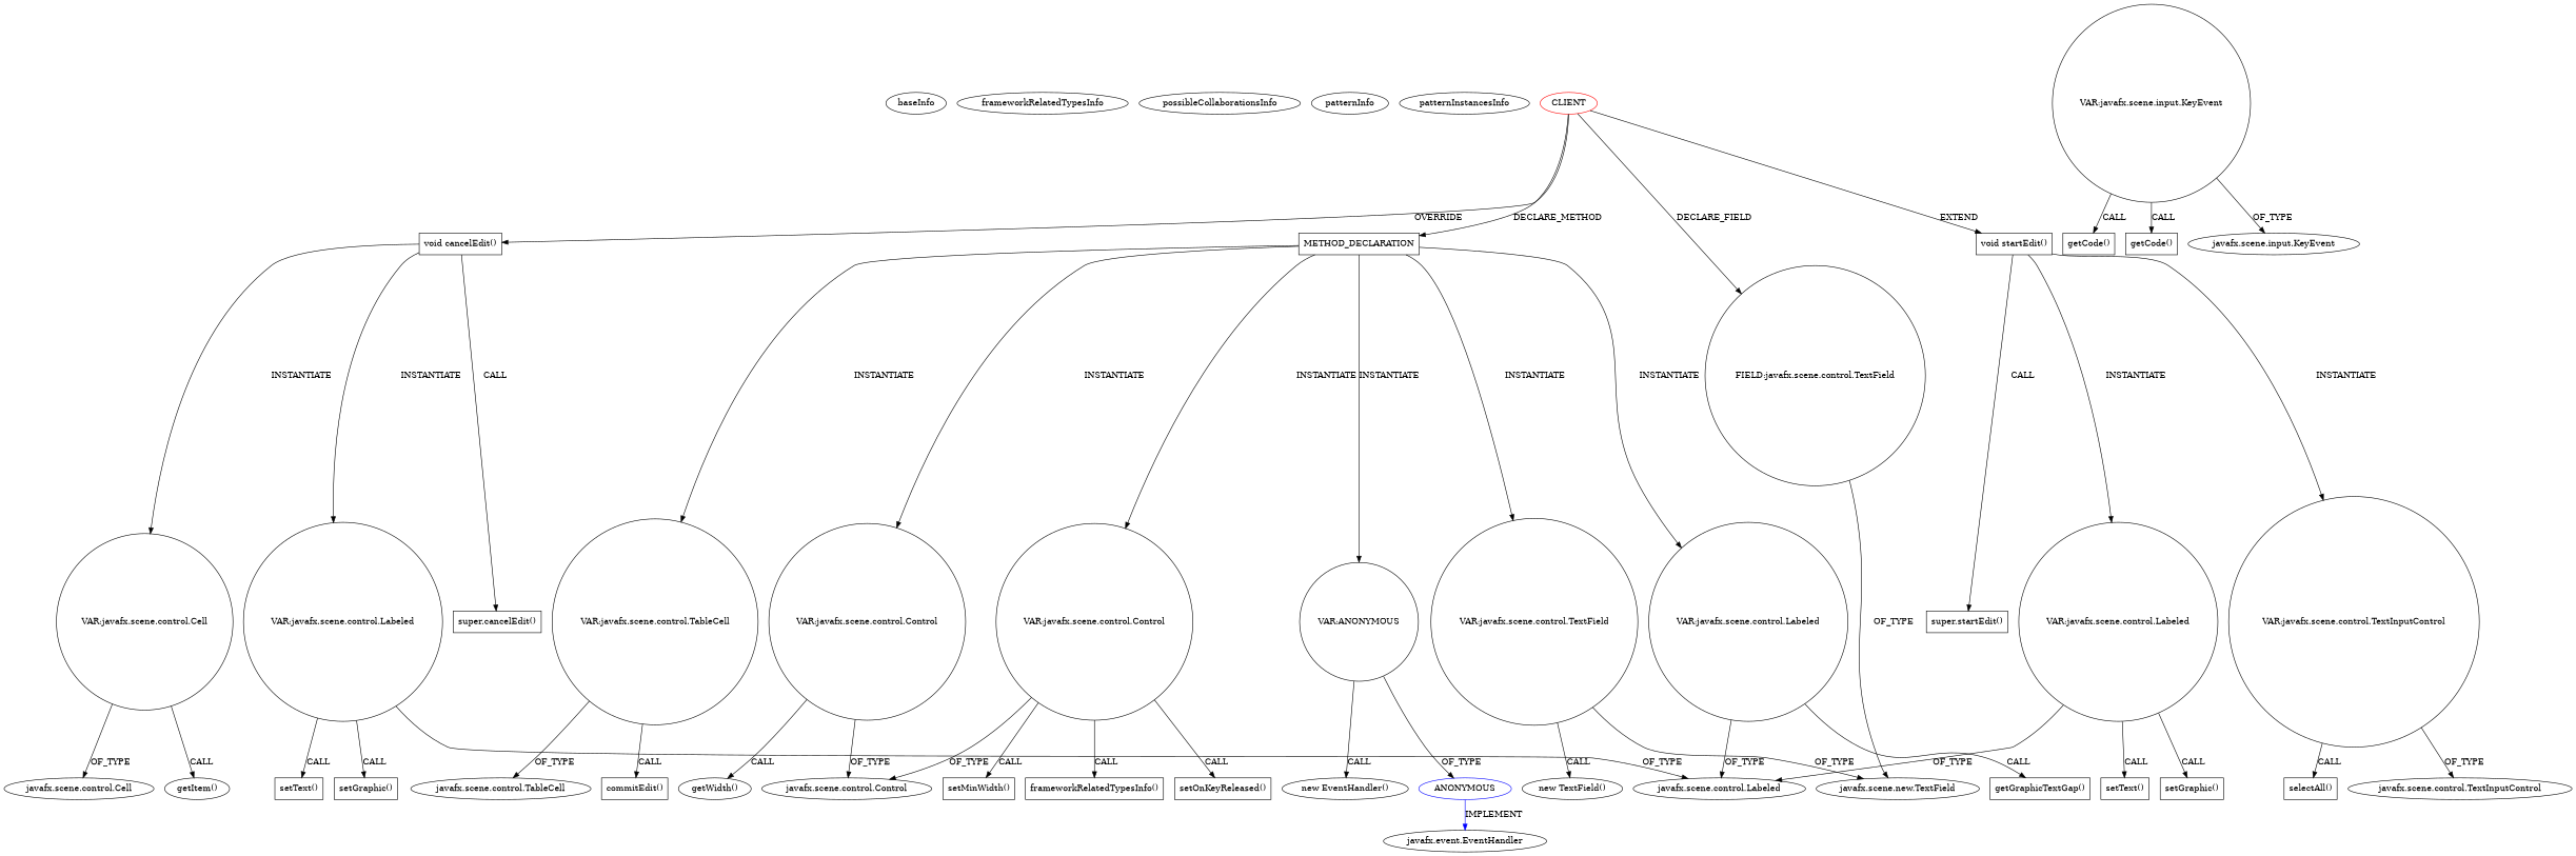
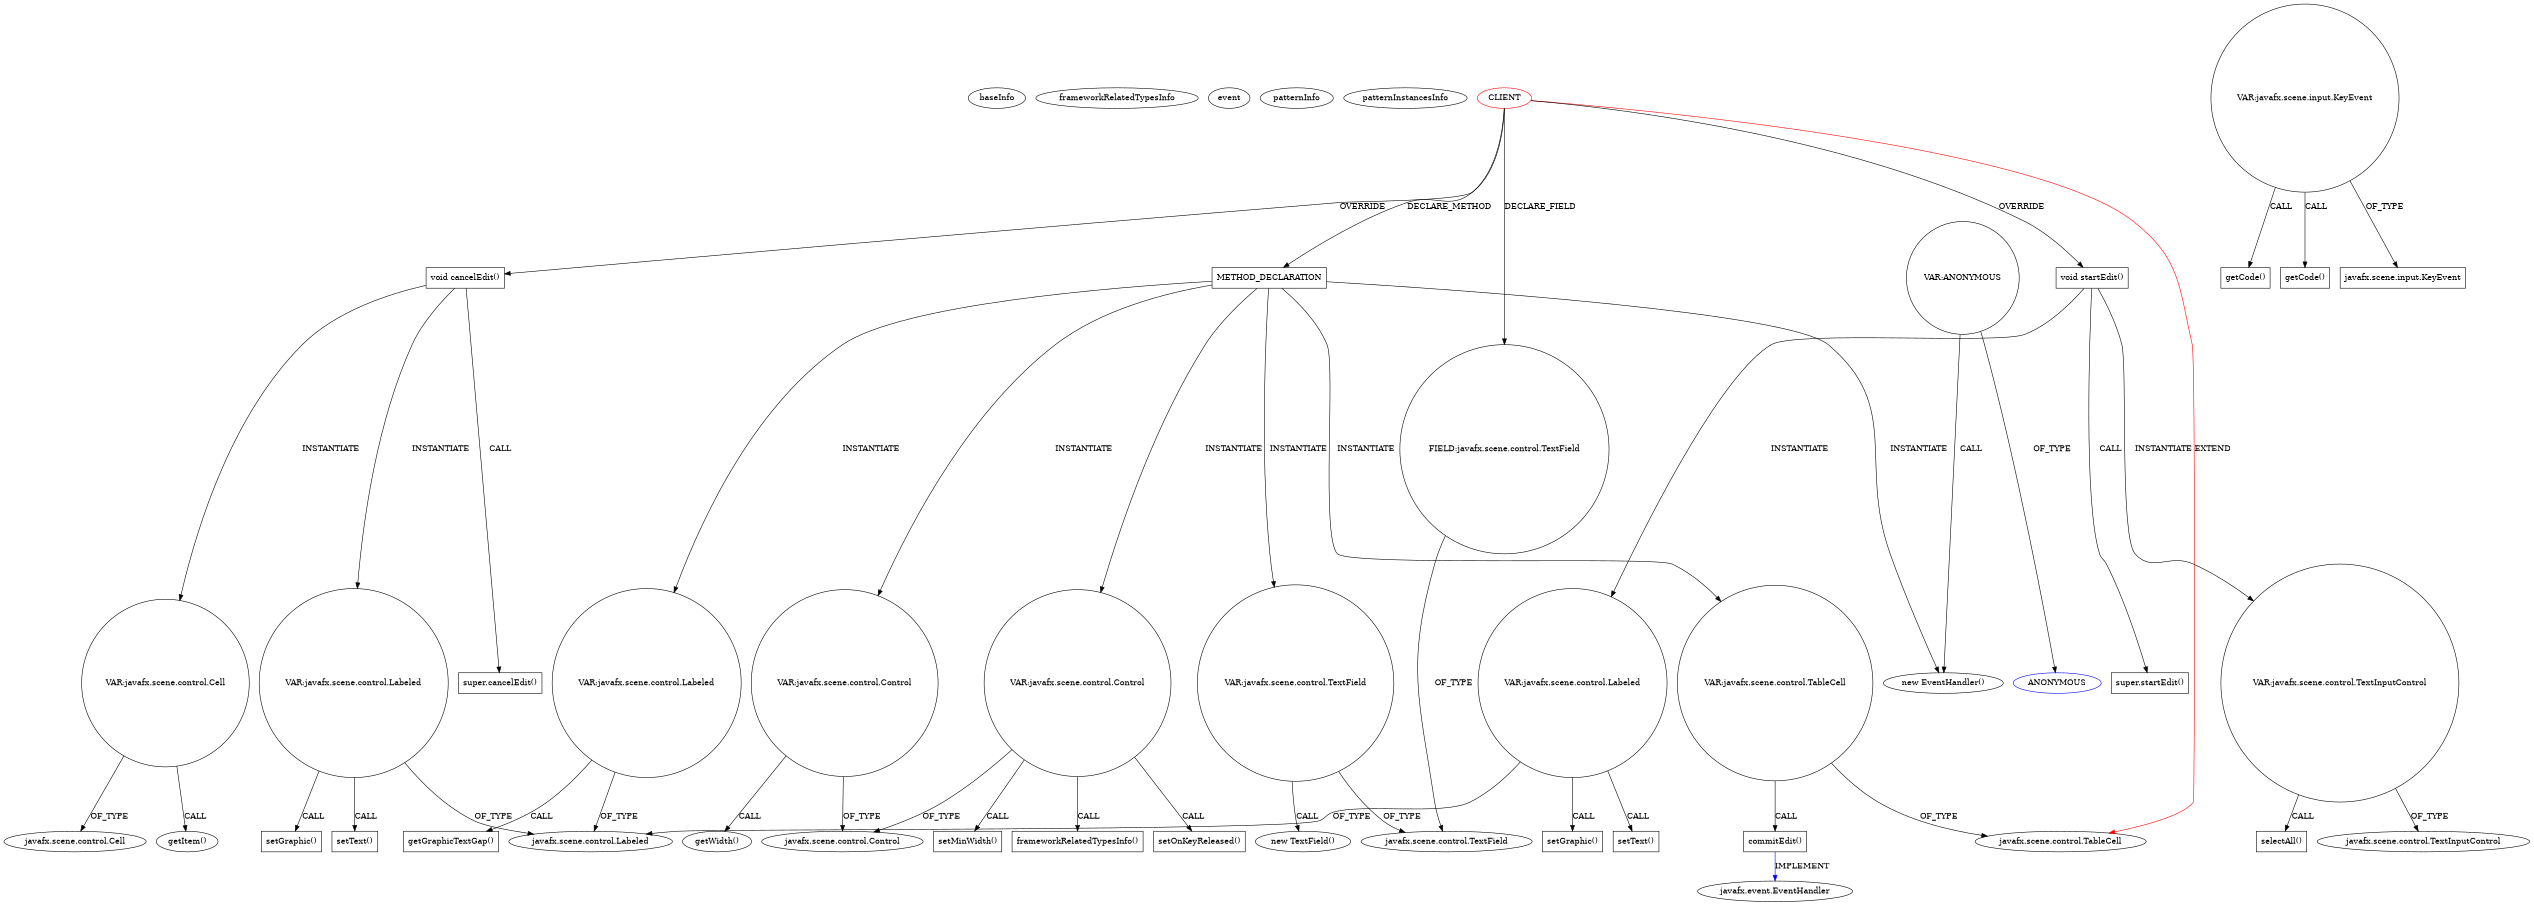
  digraph {
    node [isFrameworkType=false vertexType=INSIDE_CALL]
    baseInfo [category=pattern graphId=368 isAnonymous=false possibleRelation=true isFrameworkType="" vertexType=""]
    frameworkRelatedTypesInfo [0="javafx.scene.control.TableCell" isFrameworkType="" vertexType=""]
-   possibleCollaborationsInfo [0="368~INSTANTIATION-CLIENT_METHOD_DECLARATION-~javafx.scene.control.TableCell ~javafx.event.EventHandler ~false~true" isFrameworkType="" vertexType=""]
+   possibleCollaborationsInfo [0="368~INSTANTIATION-CLIENT_METHOD_DECLARATION-~javafx.scene.control.TableCell ~javafx.event.EventHandler ~false~true" label=event isFrameworkType="" vertexType=""]
    patternInfo [frequency=4.0 patternRootClient=0 isFrameworkType="" vertexType=""]
    patternInstancesInfo [0="hock323-eventManager~/hock323-eventManager/EventManager-master/src/eventManager/fx/EditingPrizeCell.java~EditingPrizeCell~3043" 1="hock323-eventManager~/hock323-eventManager/EventManager-master/src/eventManager/fx/EditingStringAnnouncementCell.java~EditingStringAnnouncementCell~3048" 2="gleba-cppoints~/gleba-cppoints/cppoints-master/src/cpapp/view/EditTableController.java~EditingCell~2755" 3="JeremieAstray-studentScoreAnalysis~/JeremieAstray-studentScoreAnalysis/studentScoreAnalysis-master/src/com/jeremie/scoreAnalysis/view/ScoreEditingCell.java~ScoreEditingCell~619" isFrameworkType="" vertexType=""]
    n6 [label="javafx.scene.control.Labeled" vertexType=FRAMEWORK_CLASS_TYPE]
    n7 [label="VAR:javafx.scene.control.Labeled" shape=circle vertexType=VARIABLE_EXPRESION]
    n8 [label="setGraphic()" shape=box]
    n9 [label="setText()" shape=box]
    n10 [label="void cancelEdit()" shape=box vertexType=OVERRIDING_METHOD_DECLARATION]
    n11 [label="super.cancelEdit()" shape=box vertexType=SUPER_CALL]
    n12 [label="VAR:javafx.scene.control.Cell" shape=circle vertexType=VARIABLE_EXPRESION]
    n13 [label="getItem()" shape=ellipse]
    n14 [label="javafx.scene.control.Cell" vertexType=FRAMEWORK_CLASS_TYPE]
    n15 [color=red label=CLIENT vertexType=ROOT_CLIENT_CLASS_DECLARATION]
    n16 [label="javafx.scene.control.TableCell" vertexType=FRAMEWORK_CLASS_TYPE]
    n17 [label=METHOD_DECLARATION shape=box vertexType=CLIENT_METHOD_DECLARATION]
    n18 [label="void startEdit()" shape=box vertexType=OVERRIDING_METHOD_DECLARATION]
    n19 [label="FIELD:javafx.scene.control.TextField" shape=circle vertexType=FIELD_DECLARATION]
    n20 [label="VAR:ANONYMOUS" shape=circle vertexType=VARIABLE_EXPRESION]
    n21 [label="VAR:javafx.scene.control.TextField" shape=circle vertexType=VARIABLE_EXPRESION]
    n22 [label="VAR:javafx.scene.control.Labeled" shape=circle vertexType=VARIABLE_EXPRESION]
    n23 [label="VAR:javafx.scene.control.TableCell" shape=circle vertexType=VARIABLE_EXPRESION]
    n24 [label="VAR:javafx.scene.control.Control" shape=circle vertexType=VARIABLE_EXPRESION]
    n25 [label="VAR:javafx.scene.control.Control" shape=circle vertexType=VARIABLE_EXPRESION]
    n26 [label="VAR:javafx.scene.control.Labeled" shape=circle vertexType=VARIABLE_EXPRESION]
    n27 [label="super.startEdit()" shape=box vertexType=SUPER_CALL]
    n28 [label="VAR:javafx.scene.control.TextInputControl" shape=circle vertexType=VARIABLE_EXPRESION]
-   n29 [label="javafx.scene.new.TextField" vertexType=FRAMEWORK_CLASS_TYPE]
+   n29 [label="javafx.scene.control.TextField" vertexType=FRAMEWORK_CLASS_TYPE]
    n30 [color=blue label=ANONYMOUS vertexType=REFERENCE_ANONYMOUS_DECLARATION]
    n31 [label="new EventHandler()" vertexType=CONSTRUCTOR_CALL]
    n32 [label="new TextField()" vertexType=CONSTRUCTOR_CALL]
    n33 [label="getGraphicTextGap()" shape=box]
    n34 [label="commitEdit()" shape=box]
    n35 [label="javafx.scene.control.Control" vertexType=FRAMEWORK_CLASS_TYPE]
    n36 [label="frameworkRelatedTypesInfo()" shape=box]
    n37 [label="setOnKeyReleased()" shape=box]
    n38 [label="setMinWidth()" shape=box]
    n39 [label="getWidth()" shape=ellipse]
    n40 [label="VAR:javafx.scene.input.KeyEvent" shape=circle vertexType=VARIABLE_EXPRESION]
    n41 [label="getCode()" shape=box]
    n42 [label="getCode()" shape=box]
-   n43 [label="javafx.scene.input.KeyEvent" vertexType=FRAMEWORK_CLASS_TYPE]
+   n43 [label="javafx.scene.input.KeyEvent" vertexType=FRAMEWORK_CLASS_TYPE shape=box]
    n44 [label="javafx.event.EventHandler" vertexType=FRAMEWORK_INTERFACE_TYPE]
    n45 [label="setGraphic()" shape=box]
    n46 [label="setText()" shape=box]
    n47 [label="selectAll()" shape=box]
    n48 [label="javafx.scene.control.TextInputControl" vertexType=FRAMEWORK_CLASS_TYPE]
    n7 -> n6 [label=OF_TYPE]
    n7 -> n8 [label=CALL]
    n7 -> n9 [label=CALL]
    n10 -> n7 [label=INSTANTIATE]
    n10 -> n11 [label=CALL]
    n10 -> n12 [label=INSTANTIATE]
    n12 -> n13 [label=CALL]
    n12 -> n14 [label=OF_TYPE]
    n15 -> n10 [label=OVERRIDE]
+   n15 -> n16 [color=red label=EXTEND]
    n15 -> n17 [label=DECLARE_METHOD]
-   n15 -> n18 [label=EXTEND]
+   n15 -> n18 [label=OVERRIDE]
    n15 -> n19 [label=DECLARE_FIELD]
-   n17 -> n20 [label=INSTANTIATE]
+   n17 -> n31 [label=INSTANTIATE]
    n17 -> n21 [label=INSTANTIATE]
    n17 -> n22 [label=INSTANTIATE]
    n17 -> n23 [label=INSTANTIATE]
    n17 -> n24 [label=INSTANTIATE]
    n17 -> n25 [label=INSTANTIATE]
    n18 -> n26 [label=INSTANTIATE]
    n18 -> n27 [label=CALL]
    n18 -> n28 [label=INSTANTIATE]
    n19 -> n29 [label=OF_TYPE]
    n20 -> n30 [label=OF_TYPE]
    n20 -> n31 [label=CALL]
    n21 -> n29 [label=OF_TYPE]
    n21 -> n32 [label=CALL]
    n22 -> n6 [label=OF_TYPE]
    n22 -> n33 [label=CALL]
    n23 -> n16 [label=OF_TYPE]
    n23 -> n34 [label=CALL]
    n24 -> n35 [label=OF_TYPE]
    n24 -> n36 [label=CALL]
    n24 -> n37 [label=CALL]
    n24 -> n38 [label=CALL]
    n25 -> n35 [label=OF_TYPE]
    n25 -> n39 [label=CALL]
    n26 -> n6 [label=OF_TYPE]
    n26 -> n45 [label=CALL]
    n26 -> n46 [label=CALL]
    n28 -> n47 [label=CALL]
    n28 -> n48 [label=OF_TYPE]
-   n30 -> n44 [color=blue label=IMPLEMENT]
+   n34 -> n44 [color=blue label=IMPLEMENT]
    n40 -> n41 [label=CALL]
    n40 -> n42 [label=CALL]
    n40 -> n43 [label=OF_TYPE]
  }
